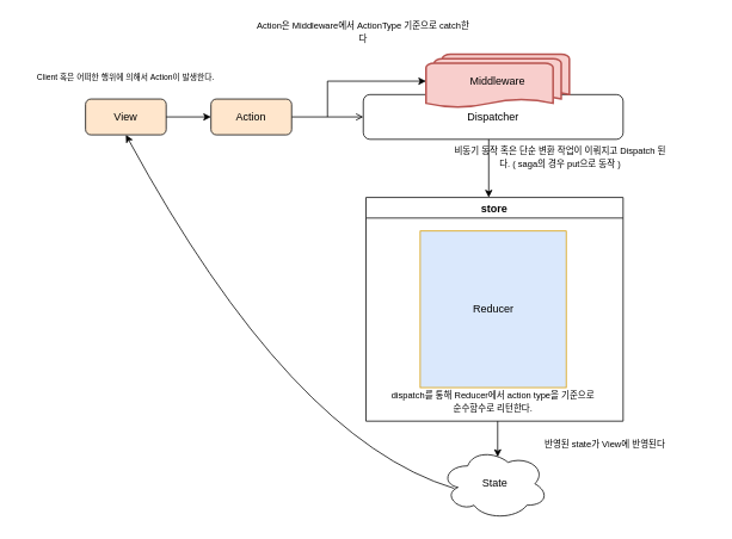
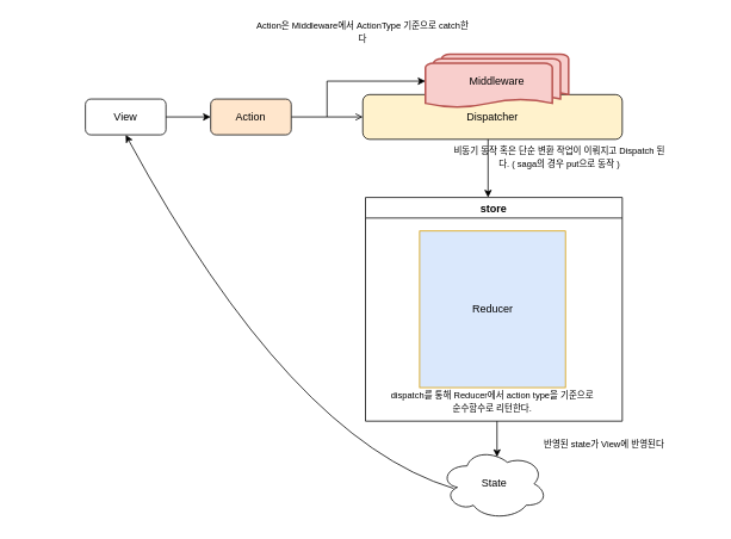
  <mxCell id="0" />
  <mxCell id="1" parent="0" />
- <mxCell id="2" value="View" style="rounded=1;whiteSpace=wrap;html=1;fillColor=#ffe6cc;" parent="1" vertex="1"><mxGeometry x="95" y="110" width="90" height="40" as="geometry" /></mxCell>
+ <mxCell id="2" value="View" style="rounded=1;whiteSpace=wrap;html=1;" parent="1" vertex="1"><mxGeometry x="95" y="110" width="90" height="40" as="geometry" /></mxCell>
  <mxCell id="3" value="" style="endArrow=classic;html=1;rounded=0;" parent="1" edge="1"><mxGeometry width="50" height="50" relative="1" as="geometry"><mxPoint x="185" y="130" as="sourcePoint" /><mxPoint x="235" y="130" as="targetPoint" /></mxGeometry></mxCell>
  <mxCell id="4" value="" style="edgeStyle=orthogonalEdgeStyle;rounded=0;orthogonalLoop=1;jettySize=auto;html=1;endArrow=open;" parent="1" source="5" target="6" edge="1"><mxGeometry relative="1" as="geometry" /></mxCell>
  <mxCell id="5" value="Action" style="rounded=1;whiteSpace=wrap;html=1;fillColor=#ffe6cc;" parent="1" vertex="1"><mxGeometry x="235" y="110" width="90" height="40" as="geometry" /></mxCell>
- <mxCell id="6" value="Dispatcher" style="rounded=1;whiteSpace=wrap;html=1;" parent="1" vertex="1"><mxGeometry x="405" y="105" width="290" height="50" as="geometry" /></mxCell>
+ <mxCell id="6" value="Dispatcher" style="rounded=1;whiteSpace=wrap;html=1;fillColor=#fff2cc;" parent="1" vertex="1"><mxGeometry x="405" y="105" width="290" height="50" as="geometry" /></mxCell>
  <mxCell id="7" value="Middleware" style="strokeWidth=2;html=1;shape=mxgraph.flowchart.multi-document;whiteSpace=wrap;fillColor=#f8cecc;strokeColor=#b85450;" parent="1" vertex="1"><mxGeometry x="475" y="60" width="160" height="60" as="geometry" /></mxCell>
  <mxCell id="8" value="" style="endArrow=classic;html=1;rounded=0;entryX=0;entryY=0.5;entryDx=0;entryDy=0;entryPerimeter=0;" parent="1" target="7" edge="1"><mxGeometry width="50" height="50" relative="1" as="geometry"><mxPoint x="365" y="130" as="sourcePoint" /><mxPoint x="415" y="80" as="targetPoint" /><Array as="points"><mxPoint x="365" y="90" /></Array></mxGeometry></mxCell>
  <mxCell id="9" value="" style="endArrow=classic;html=1;rounded=0;" parent="1" edge="1"><mxGeometry width="50" height="50" relative="1" as="geometry"><mxPoint x="545" y="155" as="sourcePoint" /><mxPoint x="545" y="220" as="targetPoint" /></mxGeometry></mxCell>
  <mxCell id="10" value="store" style="swimlane;" parent="1" vertex="1"><mxGeometry x="408" y="220" width="287" height="250" as="geometry" /></mxCell>
  <mxCell id="11" value="Reducer" style="whiteSpace=wrap;html=1;fillColor=#dae8fc;strokeColor=#d79b00;" parent="10" vertex="1"><mxGeometry x="60.5" y="37.5" width="163" height="175" as="geometry" /></mxCell>
  <mxCell id="12" value="" style="endArrow=classic;html=1;rounded=0;" parent="10" edge="1"><mxGeometry width="50" height="50" relative="1" as="geometry"><mxPoint x="147" y="250" as="sourcePoint" /><mxPoint x="147" y="290" as="targetPoint" /></mxGeometry></mxCell>
  <mxCell id="13" value="&lt;font size=&quot;1&quot;&gt;dispatch를 통해 Reducer에서 action type을 기준으로 순수함수로 리턴한다.&lt;/font&gt;" style="text;html=1;strokeColor=none;fillColor=none;align=center;verticalAlign=middle;whiteSpace=wrap;rounded=0;" vertex="1" parent="10"><mxGeometry x="22" y="212.5" width="240" height="30" as="geometry" /></mxCell>
  <mxCell id="14" value="State" style="ellipse;shape=cloud;whiteSpace=wrap;html=1;" parent="1" vertex="1"><mxGeometry x="491.5" y="500" width="120" height="80" as="geometry" /></mxCell>
  <mxCell id="15" value="" style="curved=1;endArrow=classic;html=1;rounded=0;exitX=0.125;exitY=0.565;exitDx=0;exitDy=0;exitPerimeter=0;entryX=0.5;entryY=1;entryDx=0;entryDy=0;" parent="1" source="14" target="2" edge="1"><mxGeometry width="50" height="50" relative="1" as="geometry"><mxPoint x="325" y="540" as="sourcePoint" /><mxPoint x="375" y="490" as="targetPoint" /><Array as="points"><mxPoint x="325" y="490" /></Array></mxGeometry></mxCell>
- <mxCell id="16" value="&lt;font style=&quot;font-size: 9px&quot;&gt;Client 혹은 어떠한 행위에 의해서 Action이 발생한다.&lt;/font&gt;" style="text;html=1;strokeColor=none;fillColor=none;align=center;verticalAlign=middle;whiteSpace=wrap;rounded=0;" parent="1" vertex="1"><mxGeometry x="20" y="70" width="240" height="30" as="geometry" /></mxCell>
  <mxCell id="17" value="&lt;font size=&quot;1&quot;&gt;Action은 Middleware에서 ActionType 기준으로 catch한다&lt;/font&gt;" style="text;html=1;strokeColor=none;fillColor=none;align=center;verticalAlign=middle;whiteSpace=wrap;rounded=0;" vertex="1" parent="1"><mxGeometry x="285" y="20" width="240" height="30" as="geometry" /></mxCell>
  <mxCell id="18" value="&lt;font size=&quot;1&quot;&gt;비동기 동작 혹은 단순 변환 작업이 이뤄지고 Dispatch 된다. ( saga의 경우 put으로 동작 )&lt;/font&gt;" style="text;html=1;strokeColor=none;fillColor=none;align=center;verticalAlign=middle;whiteSpace=wrap;rounded=0;" vertex="1" parent="1"><mxGeometry x="505" y="160" width="240" height="30" as="geometry" /></mxCell>
  <mxCell id="19" value="&lt;font size=&quot;1&quot;&gt;반영된 state가 View에 반영된다&lt;/font&gt;" style="text;html=1;strokeColor=none;fillColor=none;align=center;verticalAlign=middle;whiteSpace=wrap;rounded=0;" vertex="1" parent="1"><mxGeometry x="555" y="480" width="240" height="30" as="geometry" /></mxCell>
